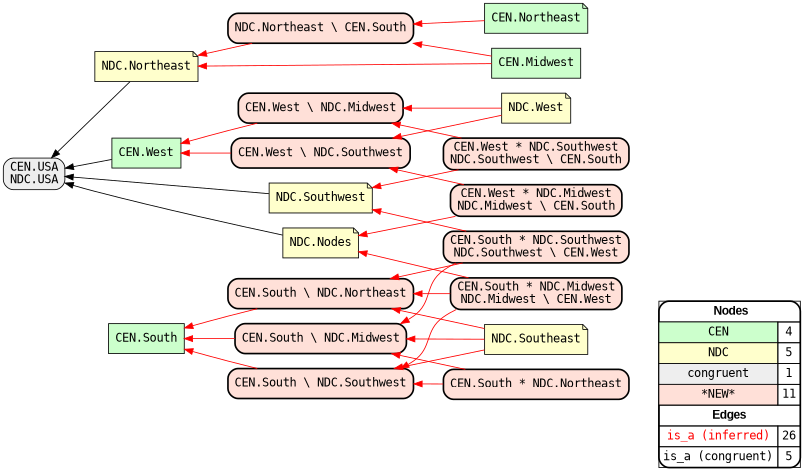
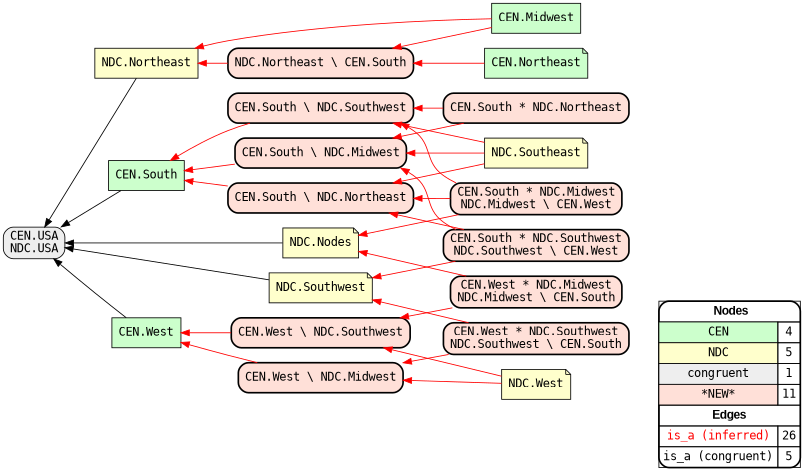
  digraph {
    fontname="DejaVu Sans Mono"
    rankdir=RL
    node [fillcolor="#FFE0D8" fontname="DejaVu Sans Mono" shape=box style="filled,rounded,bold"]
    edge [arrowhead=normal color="#FF0000" constraint=true fontname="DejaVu Sans Mono" penwidth=1 style=solid]
    n1 [fillcolor=white label=<   <TABLE BORDER="0" CELLBORDER="1" CELLSPACING="0" CELLPADDING="4">  <TR> <TD COLSPAN="2"><font face="Arial Black"> Nodes</font></TD> </TR>  <TR>   <TD bgcolor="#CCFFCC" fontname="helvetica">CEN</TD>   <TD>4</TD>   </TR>  <TR>   <TD bgcolor="#FFFFCC" fontname="helvetica">NDC</TD>   <TD>5</TD>   </TR>  <TR>   <TD bgcolor="#EEEEEE" fontname="helvetica">congruent</TD>   <TD>1</TD>   </TR>  <TR>   <TD bgcolor="#FFE0D8" fontname="helvetica">*NEW*</TD>   <TD>11</TD>   </TR>  <TR> <TD COLSPAN="2"><font face = "Arial Black"> Edges </font></TD> </TR>  <TR>   <TD><font color ="#FF0000">is_a (inferred)</font></TD><TD>26</TD> </TR> <TR>   <TD><font color ="#000000">is_a (congruent)</font></TD><TD>5</TD> </TR> </TABLE>   > margin=0]
    "CEN.West" [fillcolor="#CCFFCC" style=filled]
    "CEN.USA\nNDC.USA" [fillcolor="#EEEEEE" style="filled,rounded"]
    "CEN.Northeast" [fillcolor="#CCFFCC" shape=note style=filled]
    "NDC.Northeast \\ CEN.South"
-   "NDC.Northeast" [fillcolor="#FFFFCC" shape=note style=filled]
+   "NDC.Northeast" [fillcolor="#FFFFCC" style=filled]
    "CEN.Midwest" [fillcolor="#CCFFCC" style=filled]
    "CEN.South" [fillcolor="#CCFFCC" style=filled]
    n9 [fillcolor="#FFFFCC" label="NDC.Nodes" shape=note style=filled]
    "NDC.West" [fillcolor="#FFFFCC" shape=note style=filled]
    "CEN.West \\ NDC.Midwest"
    "CEN.West \\ NDC.Southwest"
    "NDC.Southwest" [fillcolor="#FFFFCC" shape=note style=filled]
    "NDC.Southeast" [fillcolor="#FFFFCC" shape=note style=filled]
    "CEN.South \\ NDC.Southwest"
    "CEN.South \\ NDC.Northeast"
    "CEN.South \\ NDC.Midwest"
    "CEN.West * NDC.Southwest\nNDC.Southwest \\ CEN.South"
    "CEN.South * NDC.Northeast"
    "CEN.West * NDC.Midwest\nNDC.Midwest \\ CEN.South"
    "CEN.South * NDC.Midwest\nNDC.Midwest \\ CEN.West"
    "CEN.South * NDC.Southwest\nNDC.Southwest \\ CEN.West"
    subgraph sub_1 {
      rank=source
      n1
    }
    "CEN.West" -> "CEN.USA\nNDC.USA" [color="#000000"]
    "CEN.Northeast" -> "NDC.Northeast \\ CEN.South"
    "NDC.Northeast \\ CEN.South" -> "NDC.Northeast"
    "NDC.Northeast" -> "CEN.USA\nNDC.USA" [color="#000000"]
    "CEN.Midwest" -> "NDC.Northeast \\ CEN.South"
    "CEN.Midwest" -> "NDC.Northeast"
+   "CEN.South" -> "CEN.USA\nNDC.USA" [color="#000000"]
    n9 -> "CEN.USA\nNDC.USA" [color="#000000"]
    "NDC.West" -> "CEN.West \\ NDC.Midwest"
    "NDC.West" -> "CEN.West \\ NDC.Southwest"
    "CEN.West \\ NDC.Midwest" -> "CEN.West"
    "CEN.West \\ NDC.Southwest" -> "CEN.West"
    "NDC.Southwest" -> "CEN.USA\nNDC.USA" [color="#000000"]
    "NDC.Southeast" -> "CEN.South \\ NDC.Southwest"
    "NDC.Southeast" -> "CEN.South \\ NDC.Northeast"
    "NDC.Southeast" -> "CEN.South \\ NDC.Midwest"
    "CEN.South \\ NDC.Southwest" -> "CEN.South"
    "CEN.South \\ NDC.Northeast" -> "CEN.South"
    "CEN.South \\ NDC.Midwest" -> "CEN.South"
    "CEN.West * NDC.Southwest\nNDC.Southwest \\ CEN.South" -> "CEN.West \\ NDC.Midwest"
    "CEN.West * NDC.Southwest\nNDC.Southwest \\ CEN.South" -> "NDC.Southwest"
    "CEN.South * NDC.Northeast" -> "CEN.South \\ NDC.Southwest"
    "CEN.South * NDC.Northeast" -> "CEN.South \\ NDC.Midwest"
    "CEN.West * NDC.Midwest\nNDC.Midwest \\ CEN.South" -> n9
    "CEN.West * NDC.Midwest\nNDC.Midwest \\ CEN.South" -> "CEN.West \\ NDC.Southwest"
    "CEN.South * NDC.Midwest\nNDC.Midwest \\ CEN.West" -> n9
    "CEN.South * NDC.Midwest\nNDC.Midwest \\ CEN.West" -> "CEN.South \\ NDC.Southwest"
    "CEN.South * NDC.Midwest\nNDC.Midwest \\ CEN.West" -> "CEN.South \\ NDC.Northeast"
    "CEN.South * NDC.Southwest\nNDC.Southwest \\ CEN.West" -> "NDC.Southwest"
    "CEN.South * NDC.Southwest\nNDC.Southwest \\ CEN.West" -> "CEN.South \\ NDC.Northeast"
    "CEN.South * NDC.Southwest\nNDC.Southwest \\ CEN.West" -> "CEN.South \\ NDC.Midwest"
  }
